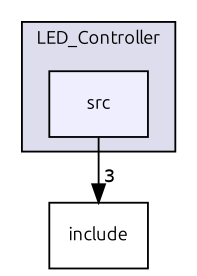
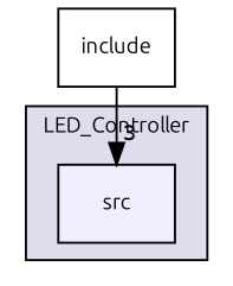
  digraph {
    compound=true
    fontname=Ubuntu
    node [fontname=Ubuntu fontsize=10 shape=box]
    n1 [fillcolor="#eeeeff" label=src pencolor=black style=filled]
    n2 [label=include]
    subgraph cluster_1 {
      bgcolor="#ddddee"
      fontsize=10
      label=LED_Controller
      pencolor=black
      n1
    }
-   n1 -> n2 [headlabel=3 labeldistance=1.5 labelfontname=Helvetica labelfontsize=10 fontname=Ubuntu]
+   n2 -> n1 [headlabel=3 labeldistance=1.5 labelfontname=Helvetica labelfontsize=10 fontname=Ubuntu]
  }
